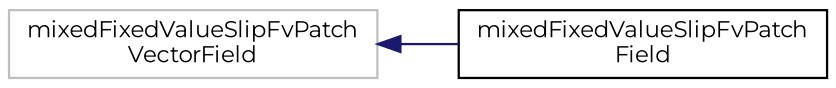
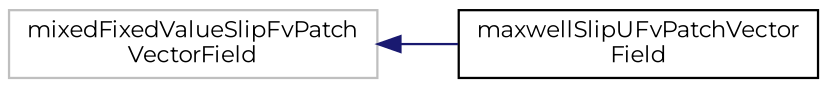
  digraph {
    rankdir=LR
    fontname=Montserrat
    node [fontname=Montserrat fontsize=10 shape=record]
    n1 [color=grey75 height=0.2 label="mixedFixedValueSlipFvPatch\lVectorField" width=0.4]
-   n2 [color=black height=0.2 label="mixedFixedValueSlipFvPatch\lField" width=0.4]
+   n2 [color=black height=0.2 label="maxwellSlipUFvPatchVector\lField" width=0.4]
    n1 -> n2 [color=midnightblue dir=back fontname=Montserrat fontsize=10 labelfontname=FreeSans labelfontsize=10 style=solid]
  }
